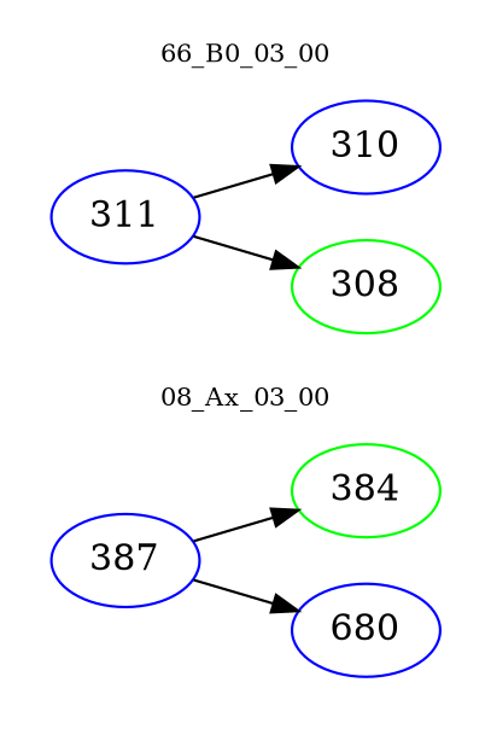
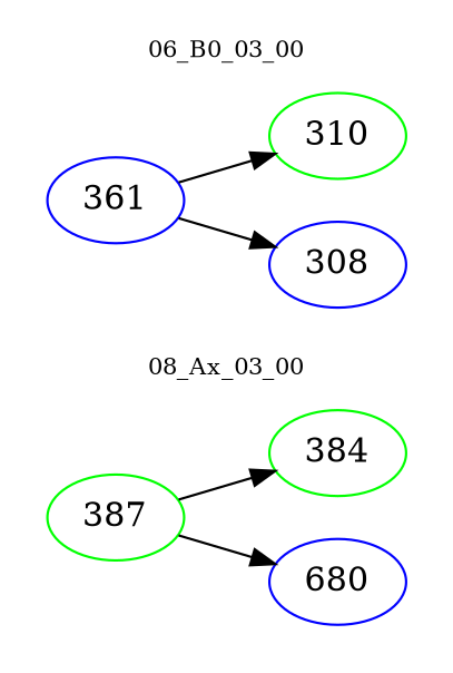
  digraph {
    rankdir=LR
    node [color=blue]
    edge [color=black]
-   n1 [label=387]
+   n1 [color=green label=387]
    n2 [label=680]
    n3 [color=green label=384]
-   n4 [label=311]
-   n5 [color=green label=308]
-   n6 [label=310]
+   n4 [label=361]
+   n5 [label=308]
+   n6 [color=green label=310]
    subgraph cluster_1 {
      color=white
      fontsize=10
      label="08_Ax_03_00"
      n1
      n2
      n3
    }
    subgraph cluster_2 {
      color=white
      fontsize=10
-     label="66_B0_03_00"
+     label="06_B0_03_00"
      n4
      n5
      n6
    }
    n1 -> n2
    n1 -> n3
    n4 -> n5
    n4 -> n6
  }
